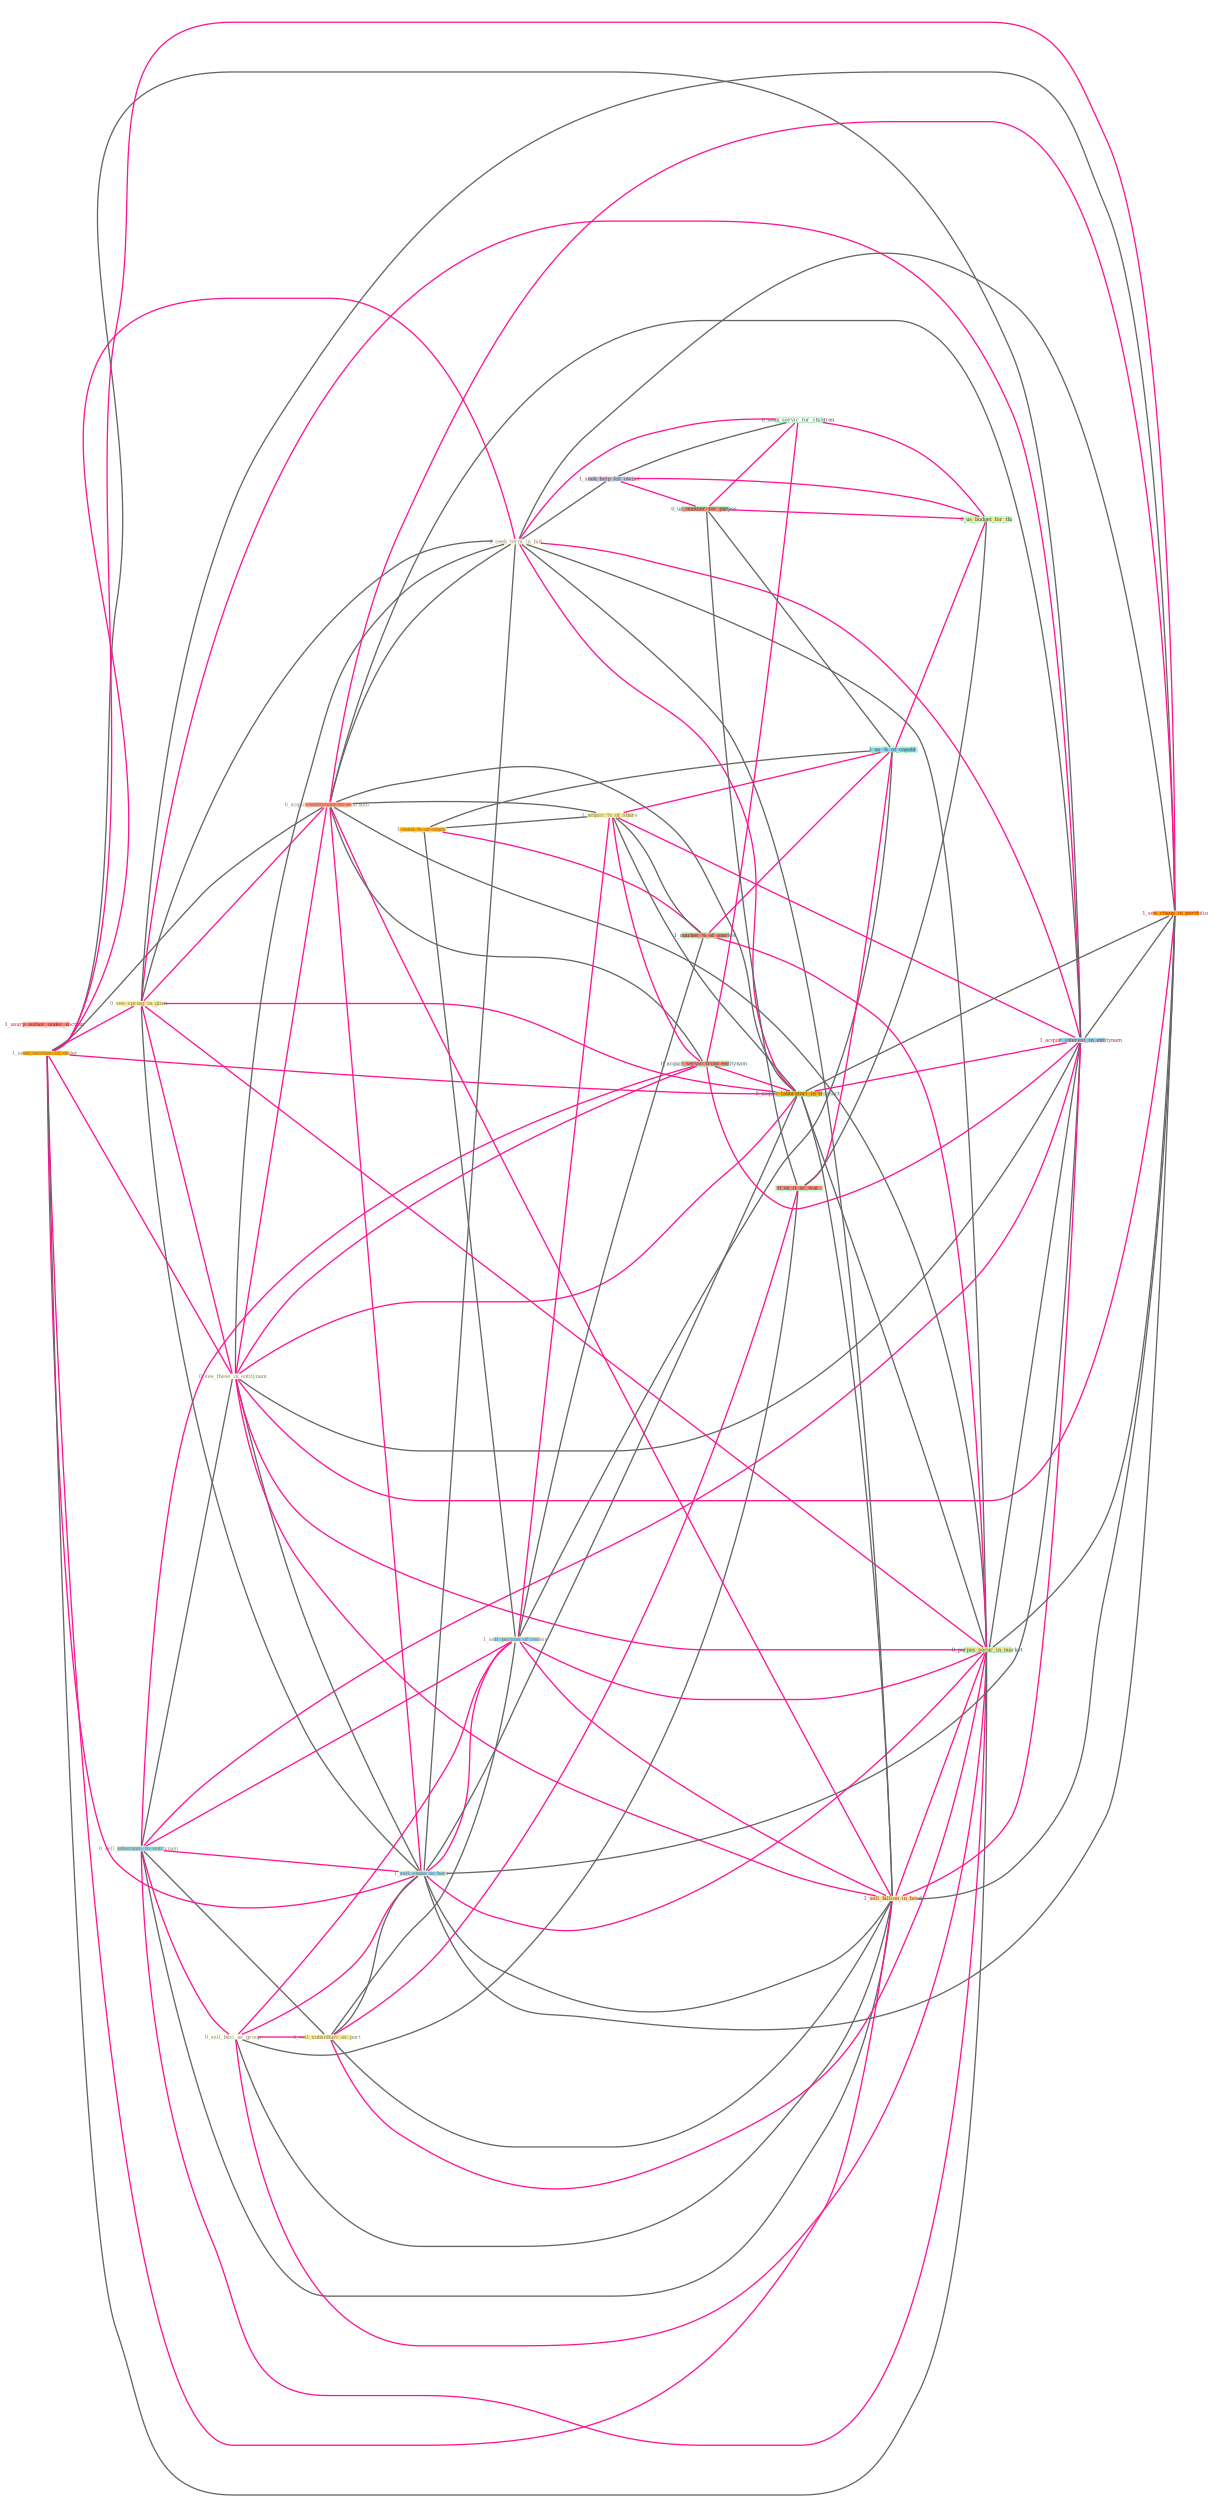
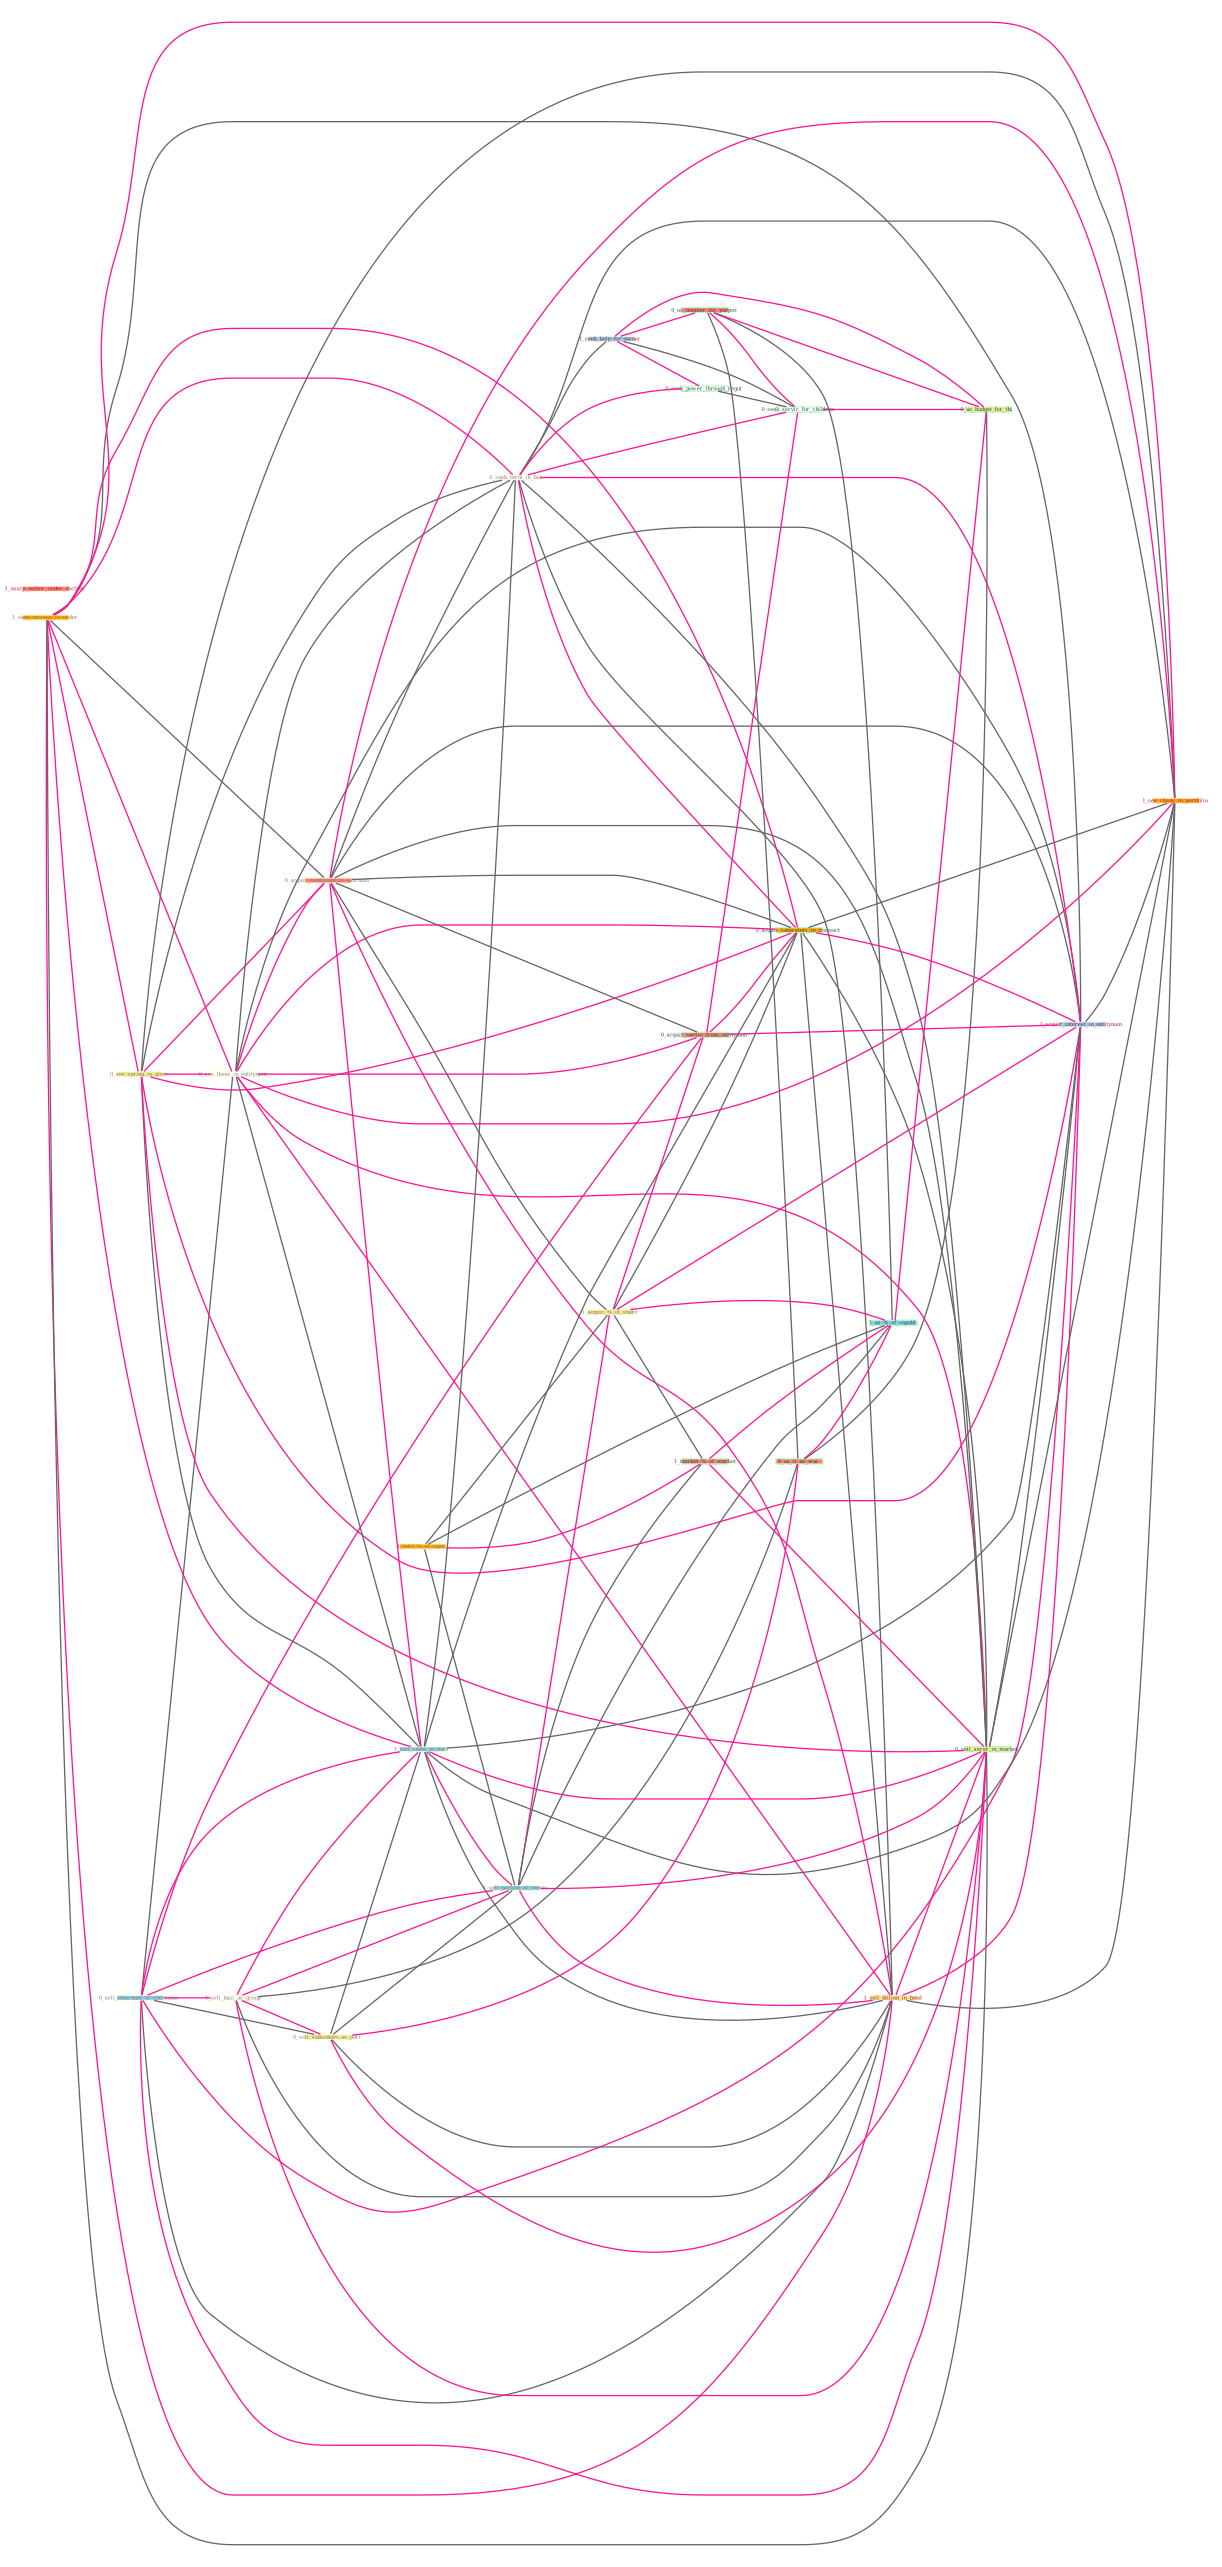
  graph {
    rankdir=LR
    node [color="#ffffe0" fillcolor=skyblue fixedsize=true fontcolor="#8b7d6b" fontsize=4 shape=polygon style=filled]
    edge [color=deeppink w=1]
    "0_sell_othernum_to_entitynam " [height=.06 width=.5]
    "0_sell_busi_as_group " [fillcolor=white height=.06 width=.5]
    "0_sell_subsidiari_as_part " [fillcolor=khaki height=.06 width=.5]
    "1_seen_increas_in_order " [fillcolor=orange height=.06 width=.5]
    "1_hold_%_of_capit " [fillcolor=orange height=.06 width=.5]
    "0_see_spring_in_glori " [fillcolor=khaki height=.06 width=.5]
    "0_see_these_in_entitynam " [fillcolor=white height=.06 width=.5]
    "0_acquir_entitynam_in_yearnum " [fillcolor=salmon height=.06 width=.5]
    "1_sell_stake_in_hors " [height=.06 width=.5]
    "1_sell_portion_of_receiv " [height=.06 width=.5]
    "0_seek_term_in_bid " [fillcolor=white height=.06 width=.5]
    "1_acquir_%_of_share " [fillcolor=khaki height=.06 width=.5]
    "1_seek_help_for_owner " [color="#fff0f5" fontcolor="#b22222" height=.06 width=.5]
    "1_sell_billion_in_bond " [color="#fff0f5" fillcolor=khaki fontcolor="#b22222" height=.06 width=.5]
    "1_usurp_author_under_doctrin " [color="#fff0f5" fillcolor=salmon fontcolor="#b22222" height=.06 width=.5]
    "1_acquir_interest_in_entitynam " [color="#fff0f5" fontcolor="#b22222" height=.06 width=.5]
    "1_see_chang_in_portfolio " [color="#fff0f5" fillcolor=orange fontcolor="#b22222" height=.06 width=.5]
    "0_acquir_servic_from_entitynam " [color="#BDFCC9" fillcolor=salmon fontcolor="#2f4f4f" height=.06 width=.5]
-   "0_sell_secur_in_market " [color="#BDFCC9" fillcolor=khaki fontcolor="#2f4f4f" height=.06 width=.5 label="0_purpos_secur_in_market"]
+   "0_sell_secur_in_market " [color="#BDFCC9" fillcolor=khaki fontcolor="#2f4f4f" height=.06 width=.5]
    "0_us_it_as_wai " [color="#BDFCC9" fillcolor=salmon fontcolor="#2f4f4f" height=.06 width=.5]
    "0_acquir_laboratori_in_transact " [color="#BDFCC9" fillcolor=orange fontcolor="#2f4f4f" height=.06 width=.5]
    n22 [color="#BDFCC9" fillcolor=salmon fontcolor="#2f4f4f" height=.06 label="1_market_%_of_market" width=.5]
    "1_us_%_of_capabl " [color="#BDFCC9" fontcolor="#2f4f4f" height=.06 width=.5]
+   "0_seek_power_through_regul " [color="#BDFCC9" fillcolor=white fontcolor="#2f4f4f" height=.06 width=.5]
    "0_seek_servic_for_children " [color="#BDFCC9" fillcolor=white fontcolor="#2f4f4f" height=.06 width=.5]
    "0_us_number_for_purpos " [color="#BDFCC9" fillcolor=salmon fontcolor="#2f4f4f" height=.06 width=.5]
    "0_us_budget_for_thi " [color="#BDFCC9" fillcolor=khaki fontcolor="#2f4f4f" height=.06 width=.5]
    subgraph sub_1 {
      "0_sell_othernum_to_entitynam "
      "0_sell_busi_as_group "
      "0_sell_subsidiari_as_part "
      "1_seen_increas_in_order "
      "1_hold_%_of_capit "
      "0_see_spring_in_glori "
      "0_see_these_in_entitynam "
      "0_acquir_entitynam_in_yearnum "
      "1_sell_stake_in_hors "
      "1_sell_portion_of_receiv "
      "0_seek_term_in_bid "
      "1_acquir_%_of_share "
    }
    subgraph sub_2 {
      "1_seek_help_for_owner "
      "1_sell_billion_in_bond "
      "1_usurp_author_under_doctrin "
      "1_acquir_interest_in_entitynam "
      "1_see_chang_in_portfolio "
    }
    "0_sell_othernum_to_entitynam " -- "0_sell_busi_as_group "
    "0_sell_othernum_to_entitynam " -- "0_sell_subsidiari_as_part " [color=gray40]
    "0_sell_othernum_to_entitynam " -- "0_see_these_in_entitynam " [color=gray40]
    "0_sell_othernum_to_entitynam " -- "1_sell_stake_in_hors "
    "0_sell_othernum_to_entitynam " -- "1_sell_portion_of_receiv "
    "0_sell_othernum_to_entitynam " -- "1_sell_billion_in_bond " [color=gray40]
    "0_sell_othernum_to_entitynam " -- "1_acquir_interest_in_entitynam "
    "0_sell_othernum_to_entitynam " -- "0_acquir_servic_from_entitynam "
    "0_sell_othernum_to_entitynam " -- "0_sell_secur_in_market "
    "0_sell_busi_as_group " -- "0_sell_subsidiari_as_part " [w=2]
    "0_sell_busi_as_group " -- "1_sell_stake_in_hors "
    "0_sell_busi_as_group " -- "1_sell_portion_of_receiv "
    "0_sell_busi_as_group " -- "1_sell_billion_in_bond " [color=gray40]
    "0_sell_busi_as_group " -- "0_sell_secur_in_market "
    "0_sell_busi_as_group " -- "0_us_it_as_wai " [color=gray40]
    "0_sell_subsidiari_as_part " -- "1_sell_stake_in_hors " [color=gray40]
    "0_sell_subsidiari_as_part " -- "1_sell_portion_of_receiv " [color=gray40]
    "0_sell_subsidiari_as_part " -- "1_sell_billion_in_bond " [color=gray40]
    "0_sell_subsidiari_as_part " -- "0_sell_secur_in_market "
    "0_sell_subsidiari_as_part " -- "0_us_it_as_wai "
    "1_seen_increas_in_order " -- "0_see_spring_in_glori "
    "1_seen_increas_in_order " -- "0_see_these_in_entitynam "
    "1_seen_increas_in_order " -- "0_acquir_entitynam_in_yearnum " [color=gray40]
    "1_seen_increas_in_order " -- "1_sell_stake_in_hors "
    "1_seen_increas_in_order " -- "0_seek_term_in_bid "
    "1_seen_increas_in_order " -- "1_sell_billion_in_bond "
    "1_seen_increas_in_order " -- "1_acquir_interest_in_entitynam " [color=gray40]
    "1_seen_increas_in_order " -- "1_see_chang_in_portfolio "
    "1_seen_increas_in_order " -- "0_sell_secur_in_market " [color=gray40]
    "1_seen_increas_in_order " -- "0_acquir_laboratori_in_transact "
    "1_hold_%_of_capit " -- "1_sell_portion_of_receiv " [color=gray40]
    "1_hold_%_of_capit " -- "1_acquir_%_of_share " [color=gray40 w=2]
    "1_hold_%_of_capit " -- n22 [w=3]
    "1_hold_%_of_capit " -- "1_us_%_of_capabl " [color=gray40 w=2]
    "0_see_spring_in_glori " -- "0_see_these_in_entitynam " [w=2]
    "0_see_spring_in_glori " -- "0_acquir_entitynam_in_yearnum "
    "0_see_spring_in_glori " -- "1_sell_stake_in_hors " [color=gray40]
    "0_see_spring_in_glori " -- "0_seek_term_in_bid " [color=gray40]
    "0_see_spring_in_glori " -- "1_acquir_interest_in_entitynam "
    "0_see_spring_in_glori " -- "1_see_chang_in_portfolio " [color=gray40 w=2]
    "0_see_spring_in_glori " -- "0_sell_secur_in_market "
    "0_see_spring_in_glori " -- "0_acquir_laboratori_in_transact "
    "0_see_these_in_entitynam " -- "0_acquir_entitynam_in_yearnum "
    "0_see_these_in_entitynam " -- "1_sell_stake_in_hors " [color=gray40]
    "0_see_these_in_entitynam " -- "0_seek_term_in_bid " [color=gray40]
    "0_see_these_in_entitynam " -- "1_sell_billion_in_bond "
    "0_see_these_in_entitynam " -- "1_acquir_interest_in_entitynam " [color=gray40 w=2]
    "0_see_these_in_entitynam " -- "1_see_chang_in_portfolio " [w=2]
    "0_see_these_in_entitynam " -- "0_acquir_servic_from_entitynam "
    "0_see_these_in_entitynam " -- "0_sell_secur_in_market "
    "0_see_these_in_entitynam " -- "0_acquir_laboratori_in_transact "
    "0_acquir_entitynam_in_yearnum " -- "1_sell_stake_in_hors "
    "0_acquir_entitynam_in_yearnum " -- "0_seek_term_in_bid " [color=gray40]
    "0_acquir_entitynam_in_yearnum " -- "1_acquir_%_of_share " [color=gray40]
    "0_acquir_entitynam_in_yearnum " -- "1_sell_billion_in_bond "
    "0_acquir_entitynam_in_yearnum " -- "1_acquir_interest_in_entitynam " [color=gray40 w=2]
    "0_acquir_entitynam_in_yearnum " -- "1_see_chang_in_portfolio "
    "0_acquir_entitynam_in_yearnum " -- "0_acquir_servic_from_entitynam " [color=gray40]
    "0_acquir_entitynam_in_yearnum " -- "0_sell_secur_in_market " [color=gray40]
    "0_acquir_entitynam_in_yearnum " -- "0_acquir_laboratori_in_transact " [color=gray40 w=2]
    "1_sell_stake_in_hors " -- "1_sell_portion_of_receiv "
    "1_sell_stake_in_hors " -- "0_seek_term_in_bid " [color=gray40]
    "1_sell_stake_in_hors " -- "1_sell_billion_in_bond " [color=gray40 w=2]
    "1_sell_stake_in_hors " -- "1_acquir_interest_in_entitynam " [color=gray40]
    "1_sell_stake_in_hors " -- "1_see_chang_in_portfolio " [color=gray40]
    "1_sell_stake_in_hors " -- "0_sell_secur_in_market " [w=2]
    "1_sell_stake_in_hors " -- "0_acquir_laboratori_in_transact " [color=gray40]
    "1_sell_portion_of_receiv " -- "1_acquir_%_of_share "
    "1_sell_portion_of_receiv " -- "1_sell_billion_in_bond "
    "1_sell_portion_of_receiv " -- "0_sell_secur_in_market "
    "1_sell_portion_of_receiv " -- n22 [color=gray40]
    "1_sell_portion_of_receiv " -- "1_us_%_of_capabl " [color=gray40]
    "0_seek_term_in_bid " -- "1_seek_help_for_owner " [color=gray40]
    "0_seek_term_in_bid " -- "1_sell_billion_in_bond " [color=gray40]
    "0_seek_term_in_bid " -- "1_acquir_interest_in_entitynam "
    "0_seek_term_in_bid " -- "1_see_chang_in_portfolio " [color=gray40]
    "0_seek_term_in_bid " -- "0_sell_secur_in_market " [color=gray40]
    "0_seek_term_in_bid " -- "0_acquir_laboratori_in_transact "
+   "0_seek_term_in_bid " -- "0_seek_power_through_regul "
    "0_seek_term_in_bid " -- "0_seek_servic_for_children "
    "1_acquir_%_of_share " -- "1_acquir_interest_in_entitynam "
    "1_acquir_%_of_share " -- "0_acquir_servic_from_entitynam "
    "1_acquir_%_of_share " -- "0_acquir_laboratori_in_transact " [color=gray40]
    "1_acquir_%_of_share " -- n22 [color=gray40 w=2]
    "1_acquir_%_of_share " -- "1_us_%_of_capabl " [w=2]
+   "1_seek_help_for_owner " -- "0_seek_power_through_regul "
    "1_seek_help_for_owner " -- "0_seek_servic_for_children " [color=gray40 w=2]
    "1_seek_help_for_owner " -- "0_us_number_for_purpos "
    "1_seek_help_for_owner " -- "0_us_budget_for_thi "
    "1_sell_billion_in_bond " -- "1_acquir_interest_in_entitynam "
    "1_sell_billion_in_bond " -- "1_see_chang_in_portfolio " [color=gray40]
    "1_sell_billion_in_bond " -- "0_sell_secur_in_market " [w=2]
    "1_acquir_interest_in_entitynam " -- "1_see_chang_in_portfolio " [color=gray40]
    "0_acquir_servic_from_entitynam " -- "1_acquir_interest_in_entitynam " [w=2]
    "0_acquir_servic_from_entitynam " -- "0_acquir_laboratori_in_transact "
    "0_acquir_servic_from_entitynam " -- "0_seek_servic_for_children "
    "0_sell_secur_in_market " -- "1_acquir_interest_in_entitynam " [color=gray40]
    "0_sell_secur_in_market " -- "1_see_chang_in_portfolio " [color=gray40]
    "0_us_it_as_wai " -- "1_us_%_of_capabl "
    "0_us_it_as_wai " -- "0_us_budget_for_thi " [color=gray40]
    "0_acquir_laboratori_in_transact " -- "1_sell_billion_in_bond " [color=gray40]
    "0_acquir_laboratori_in_transact " -- "1_acquir_interest_in_entitynam " [w=2]
    "0_acquir_laboratori_in_transact " -- "1_see_chang_in_portfolio " [color=gray40]
    "0_acquir_laboratori_in_transact " -- "0_sell_secur_in_market " [color=gray40]
    n22 -- "0_sell_secur_in_market "
    n22 -- "1_us_%_of_capabl " [w=2]
    "1_us_%_of_capabl " -- "0_us_budget_for_thi "
+   "0_seek_power_through_regul " -- "0_seek_servic_for_children " [color=gray40]
    "0_seek_servic_for_children " -- "0_us_budget_for_thi "
    "0_us_number_for_purpos " -- "0_us_it_as_wai " [color=gray40]
    "0_us_number_for_purpos " -- "1_us_%_of_capabl " [color=gray40]
    "0_us_number_for_purpos " -- "0_seek_servic_for_children "
    "0_us_number_for_purpos " -- "0_us_budget_for_thi " [w=2]
  }
